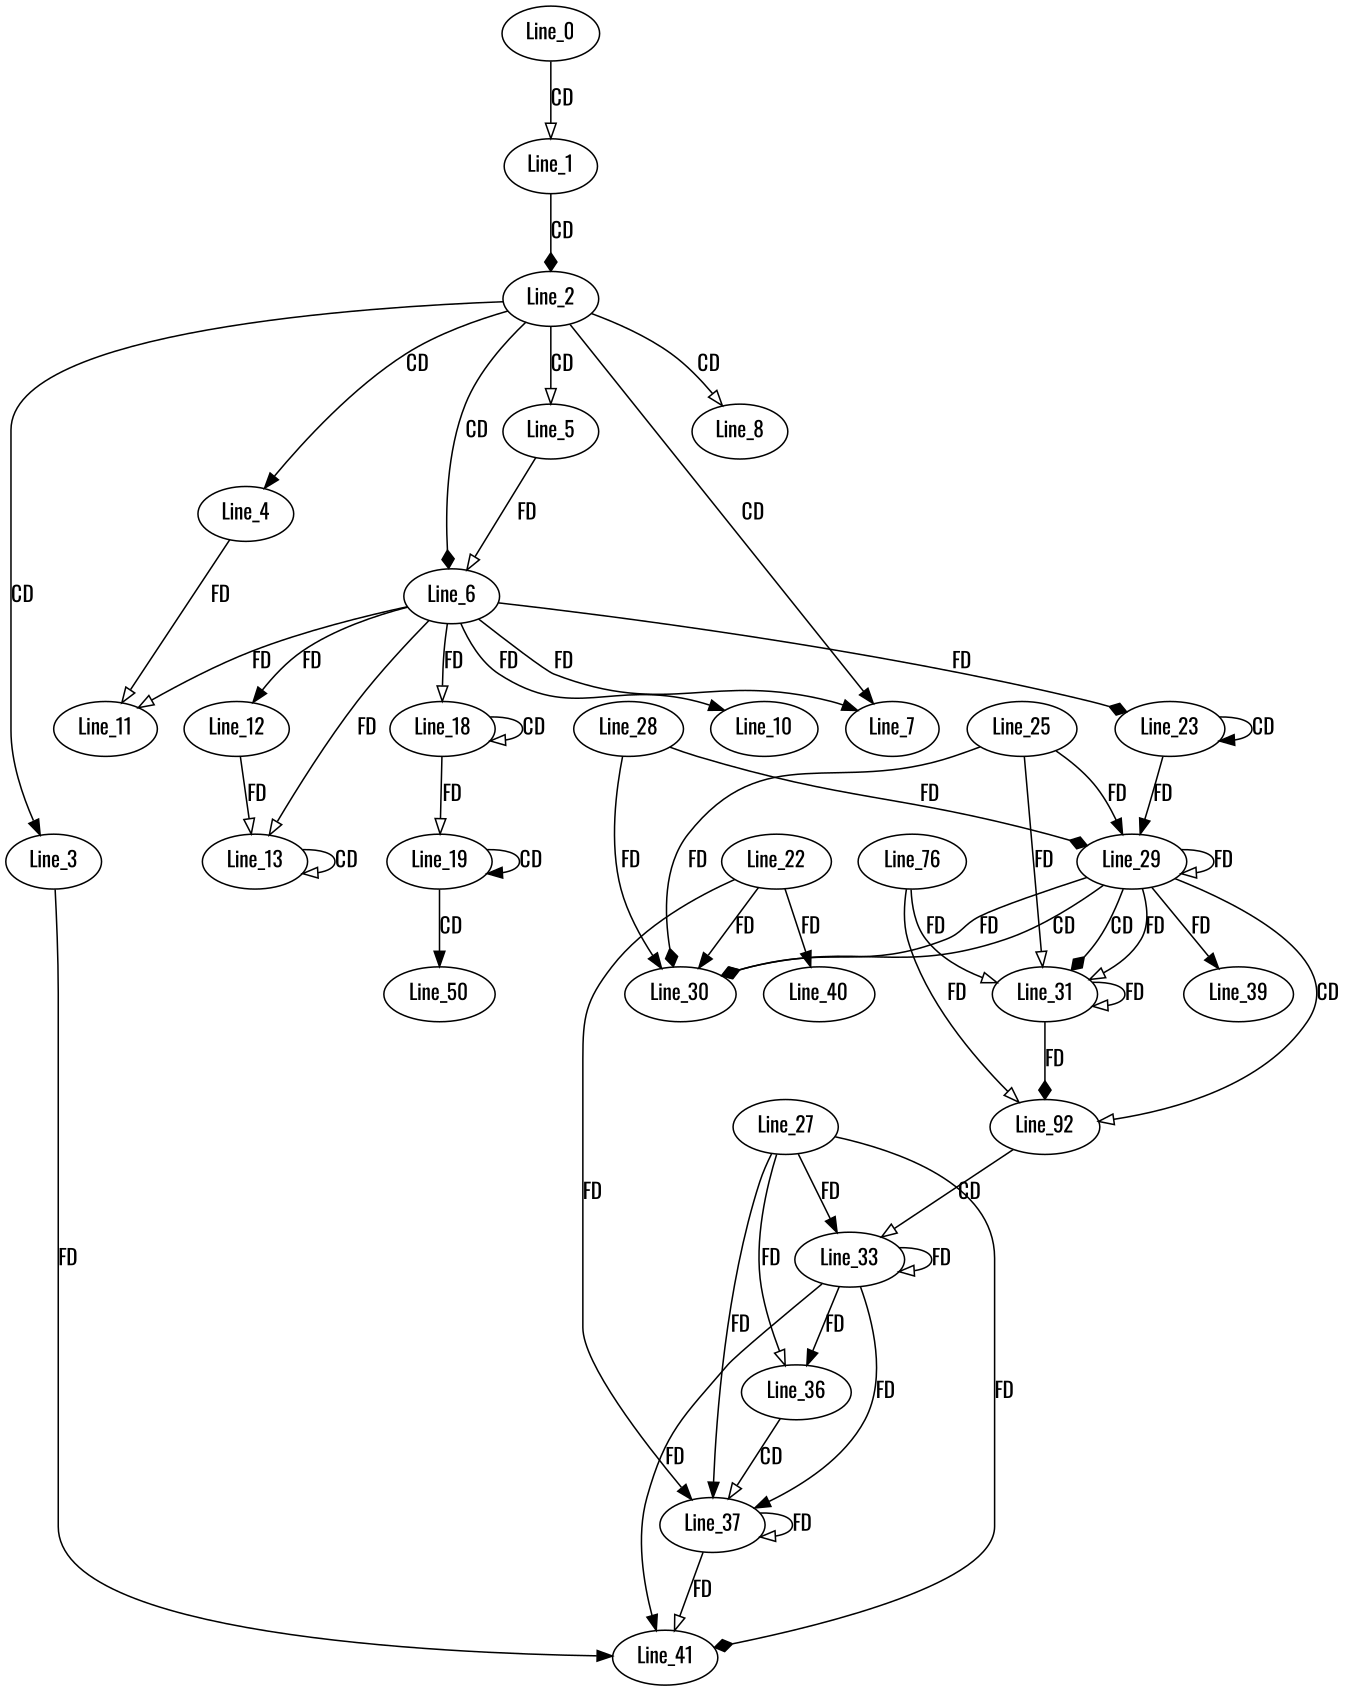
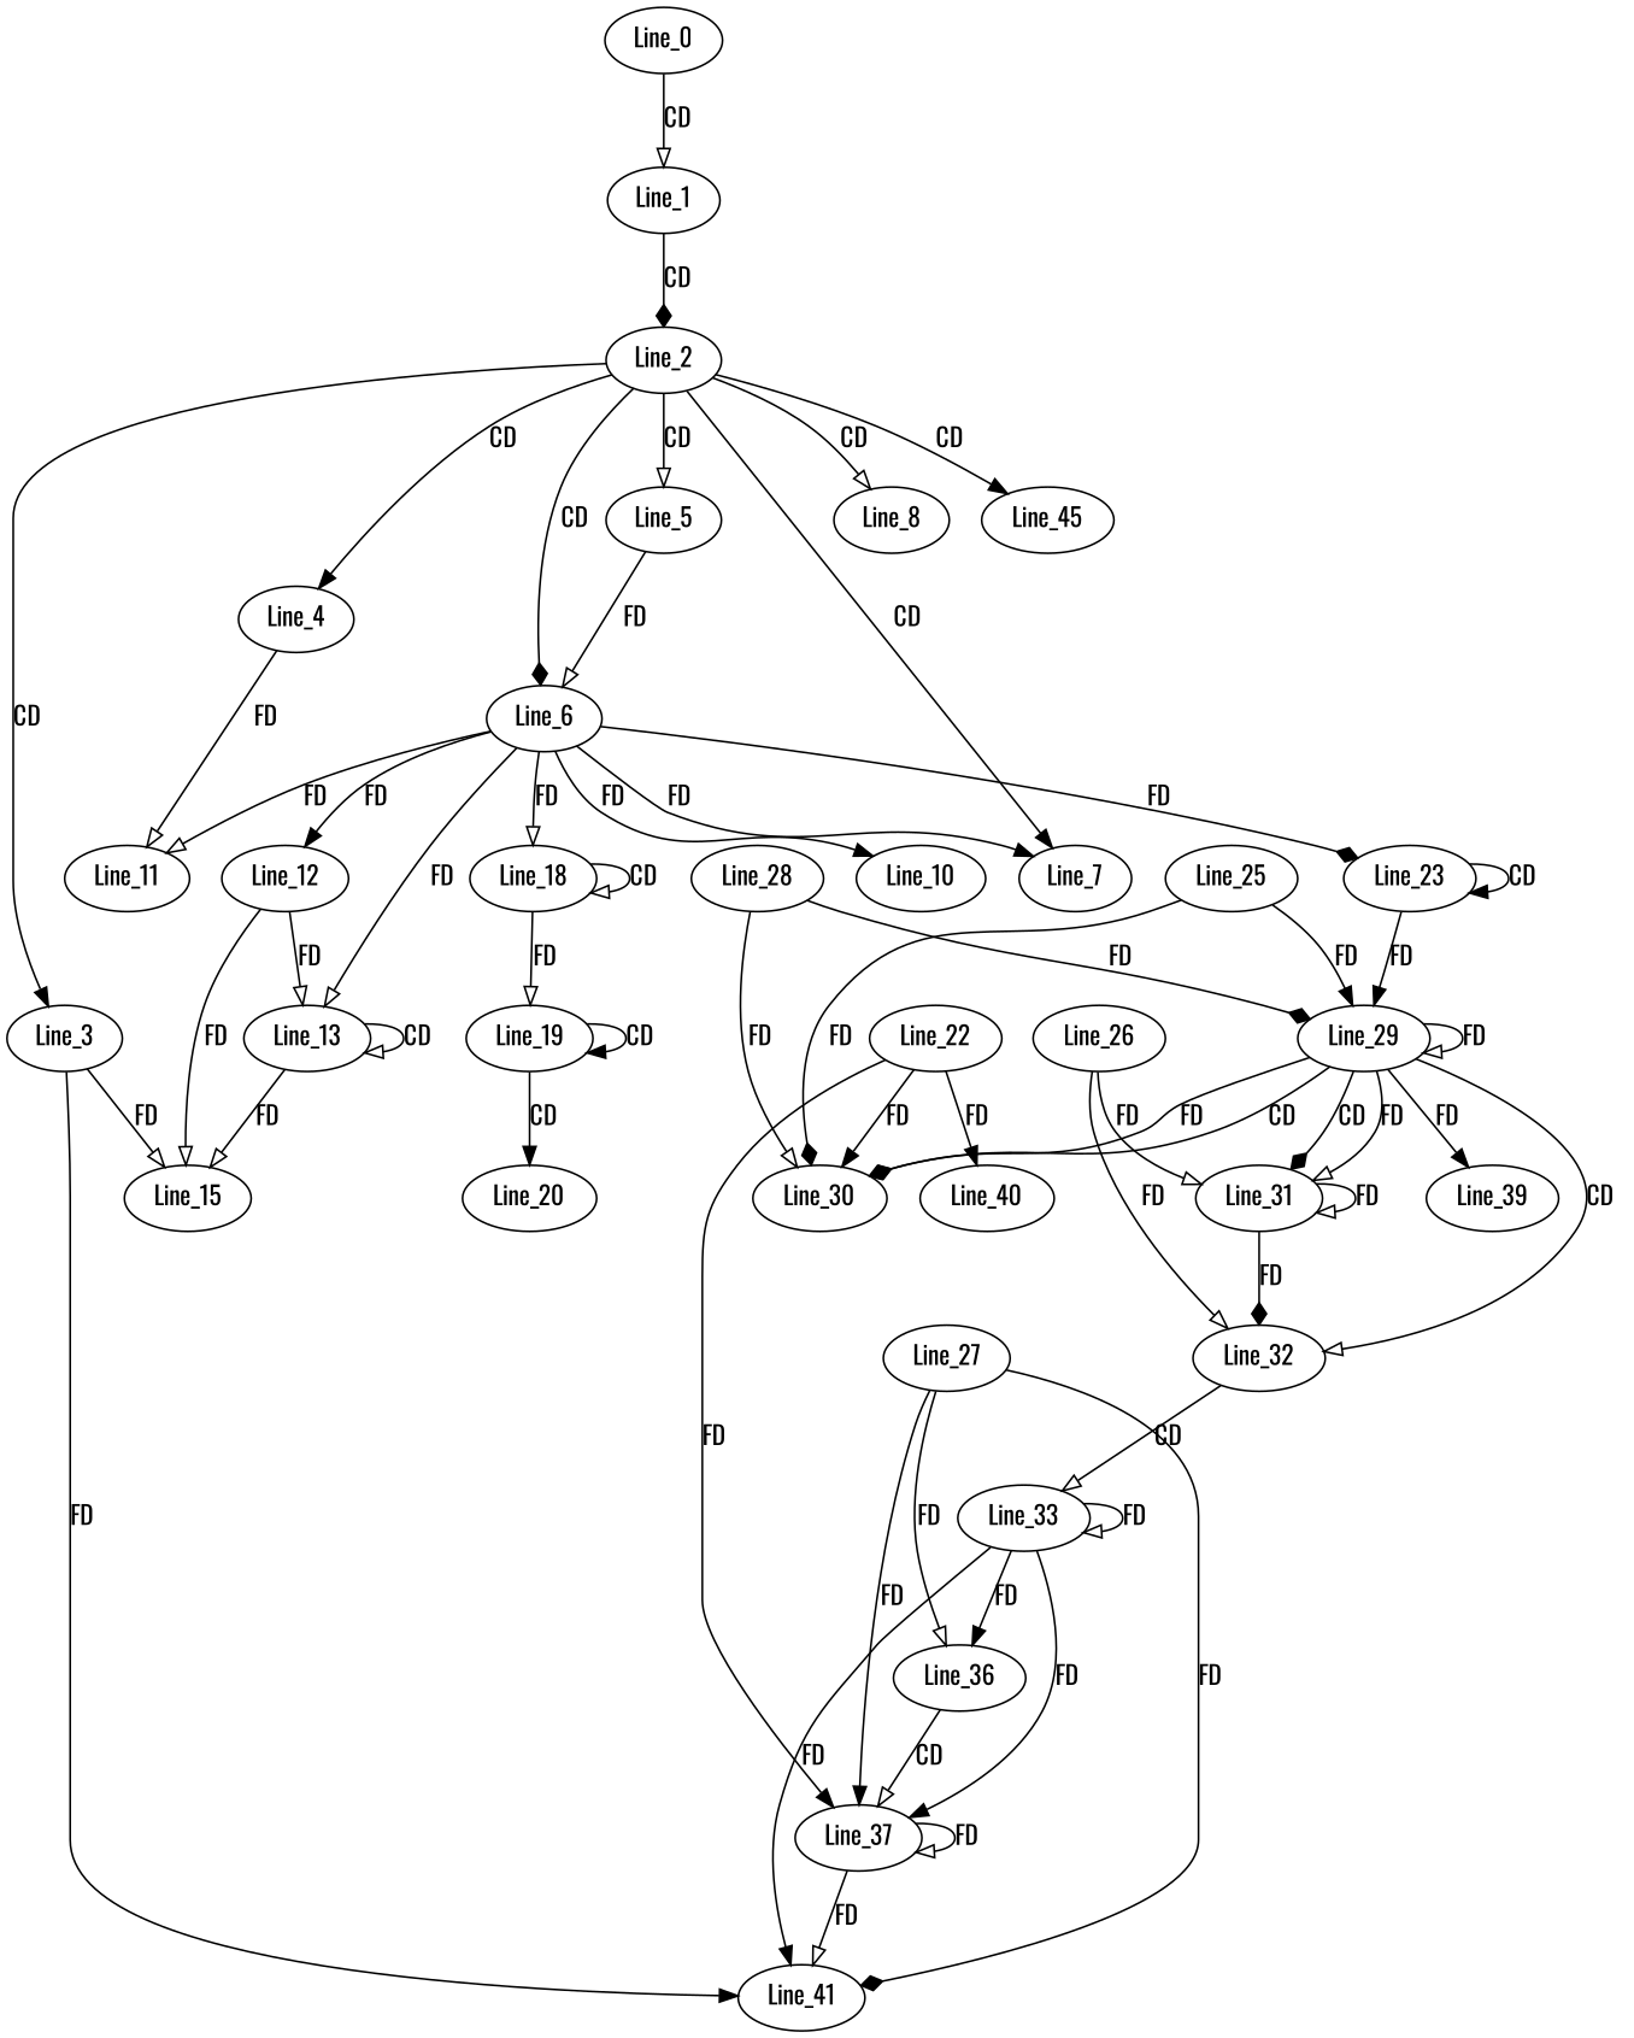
  digraph {
    fontname=Oswald
    node [fontname=Oswald]
    edge [arrowhead=onormal fontname=Oswald]
    Line_0
    Line_1
    Line_2
    Line_3
    Line_4
    Line_5
    Line_6
    Line_7
    Line_8
+   Line_45
+   Line_15
    Line_41
    Line_11
    Line_10
    Line_12
    Line_13
    Line_18
    Line_23
    Line_19
    Line_29
-   Line_20 [label=Line_50]
+   Line_20
    Line_39
    Line_30
    Line_31
-   Line_32 [label=Line_92]
+   Line_32
    Line_33
    Line_25
    Line_28
    Line_22
    Line_37
    Line_40
-   Line_26 [label=Line_76]
+   Line_26
    Line_36
    Line_27
    Line_0 -> Line_1 [label=CD]
    Line_1 -> Line_2 [arrowhead=diamond label=CD]
    Line_2 -> Line_3 [arrowhead=normal label=CD]
    Line_2 -> Line_4 [arrowhead=normal label=CD]
    Line_2 -> Line_5 [label=CD]
    Line_2 -> Line_6 [arrowhead=diamond label=CD]
    Line_2 -> Line_7 [arrowhead=normal label=CD]
    Line_2 -> Line_8 [label=CD]
+   Line_2 -> Line_45 [arrowhead=normal label=CD]
+   Line_3 -> Line_15 [label=FD]
    Line_3 -> Line_41 [arrowhead=normal label=FD]
    Line_4 -> Line_11 [label=FD]
    Line_5 -> Line_6 [label=FD]
    Line_6 -> Line_7 [arrowhead=normal label=FD]
    Line_6 -> Line_11 [label=FD]
    Line_6 -> Line_10 [arrowhead=normal label=FD]
    Line_6 -> Line_12 [arrowhead=normal label=FD]
    Line_6 -> Line_13 [label=FD]
    Line_6 -> Line_18 [label=FD]
    Line_6 -> Line_23 [arrowhead=diamond label=FD]
+   Line_12 -> Line_15 [label=FD]
    Line_12 -> Line_13 [label=FD]
+   Line_13 -> Line_15 [label=FD]
    Line_13 -> Line_13 [label=CD]
    Line_18 -> Line_18 [label=CD]
    Line_18 -> Line_19 [label=FD]
    Line_23 -> Line_23 [arrowhead=normal label=CD]
    Line_23 -> Line_29 [arrowhead=normal label=FD]
    Line_19 -> Line_19 [arrowhead=normal label=CD]
    Line_19 -> Line_20 [arrowhead=normal label=CD]
    Line_29 -> Line_29 [label=FD]
    Line_29 -> Line_39 [arrowhead=normal label=FD]
    Line_29 -> Line_30 [arrowhead=diamond label=CD]
    Line_29 -> Line_30 [arrowhead=diamond label=FD]
    Line_29 -> Line_31 [arrowhead=diamond label=CD]
    Line_29 -> Line_31 [label=FD]
    Line_29 -> Line_32 [label=CD]
    Line_31 -> Line_31 [label=FD]
    Line_31 -> Line_32 [arrowhead=diamond label=FD]
    Line_32 -> Line_33 [label=CD]
    Line_33 -> Line_41 [arrowhead=normal label=FD]
    Line_33 -> Line_33 [label=FD]
    Line_33 -> Line_37 [arrowhead=normal label=FD]
    Line_33 -> Line_36 [arrowhead=normal label=FD]
    Line_25 -> Line_29 [arrowhead=normal label=FD]
    Line_25 -> Line_30 [arrowhead=diamond label=FD]
-   Line_25 -> Line_31 [label=FD]
    Line_28 -> Line_29 [arrowhead=diamond label=FD]
-   Line_28 -> Line_30 [arrowhead=normal label=FD]
+   Line_28 -> Line_30 [label=FD]
    Line_22 -> Line_30 [arrowhead=normal label=FD]
    Line_22 -> Line_37 [arrowhead=normal label=FD]
    Line_22 -> Line_40 [arrowhead=normal label=FD]
    Line_37 -> Line_41 [label=FD]
    Line_37 -> Line_37 [label=FD]
    Line_26 -> Line_31 [label=FD]
    Line_26 -> Line_32 [label=FD]
    Line_36 -> Line_37 [label=CD]
    Line_27 -> Line_41 [arrowhead=diamond label=FD]
-   Line_27 -> Line_33 [arrowhead=normal label=FD]
    Line_27 -> Line_37 [arrowhead=normal label=FD]
    Line_27 -> Line_36 [label=FD]
  }
